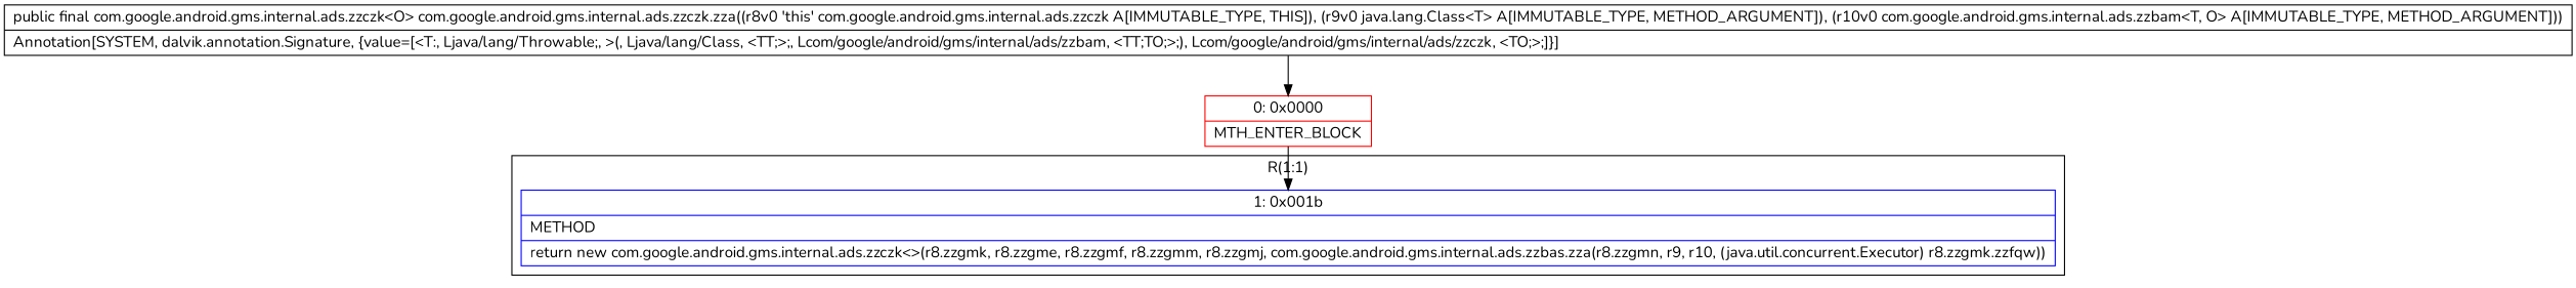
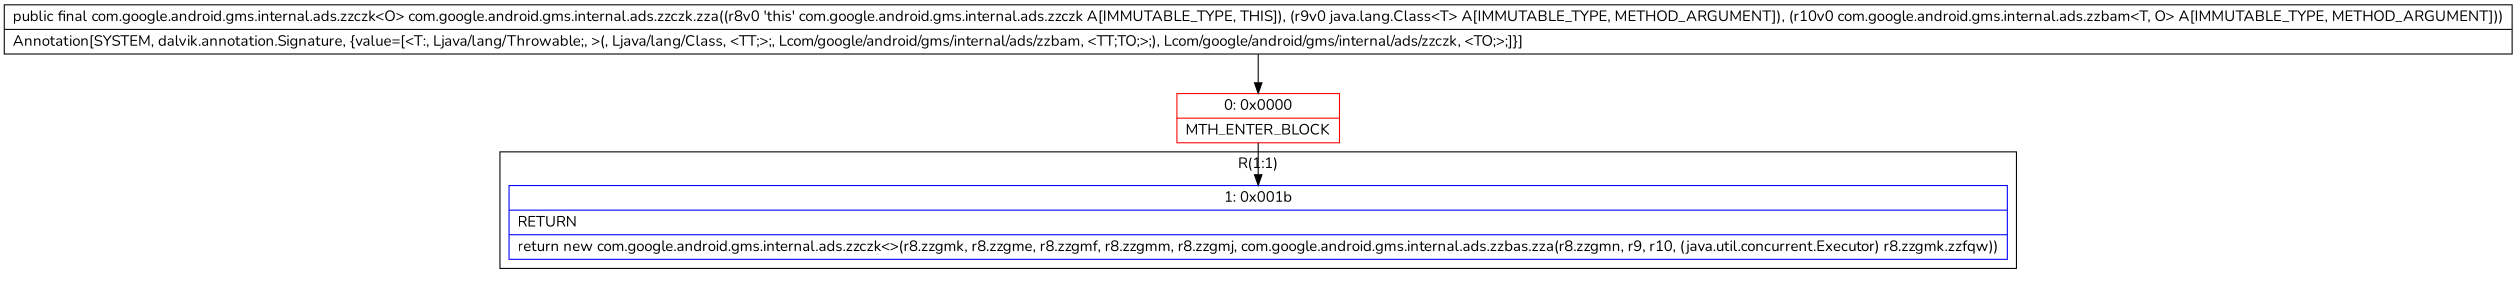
  digraph {
    fontname=Nunito
    node [shape=record fontname=Nunito]
    edge [fontname=Nunito]
-   n1 [color=blue label="{1\:\ 0x001b|METHOD\l|return new com.google.android.gms.internal.ads.zzczk\<\>(r8.zzgmk, r8.zzgme, r8.zzgmf, r8.zzgmm, r8.zzgmj, com.google.android.gms.internal.ads.zzbas.zza(r8.zzgmn, r9, r10, (java.util.concurrent.Executor) r8.zzgmk.zzfqw))\l}"]
+   n1 [color=blue label="{1\:\ 0x001b|RETURN\l|return new com.google.android.gms.internal.ads.zzczk\<\>(r8.zzgmk, r8.zzgme, r8.zzgmf, r8.zzgmm, r8.zzgmj, com.google.android.gms.internal.ads.zzbas.zza(r8.zzgmn, r9, r10, (java.util.concurrent.Executor) r8.zzgmk.zzfqw))\l}"]
    n2 [color=red label="{0\:\ 0x0000|MTH_ENTER_BLOCK\l}"]
    n3 [label="{public final com.google.android.gms.internal.ads.zzczk\<O\> com.google.android.gms.internal.ads.zzczk.zza((r8v0 'this' com.google.android.gms.internal.ads.zzczk A[IMMUTABLE_TYPE, THIS]), (r9v0 java.lang.Class\<T\> A[IMMUTABLE_TYPE, METHOD_ARGUMENT]), (r10v0 com.google.android.gms.internal.ads.zzbam\<T, O\> A[IMMUTABLE_TYPE, METHOD_ARGUMENT]))  | Annotation[SYSTEM, dalvik.annotation.Signature, \{value=[\<T:, Ljava\/lang\/Throwable;, \>(, Ljava\/lang\/Class, \<TT;\>;, Lcom\/google\/android\/gms\/internal\/ads\/zzbam, \<TT;TO;\>;), Lcom\/google\/android\/gms\/internal\/ads\/zzczk, \<TO;\>;]\}]\l}"]
    subgraph cluster_1 {
      label="R(1:1)"
      n1
    }
    n2 -> n1
    n3 -> n2
  }
